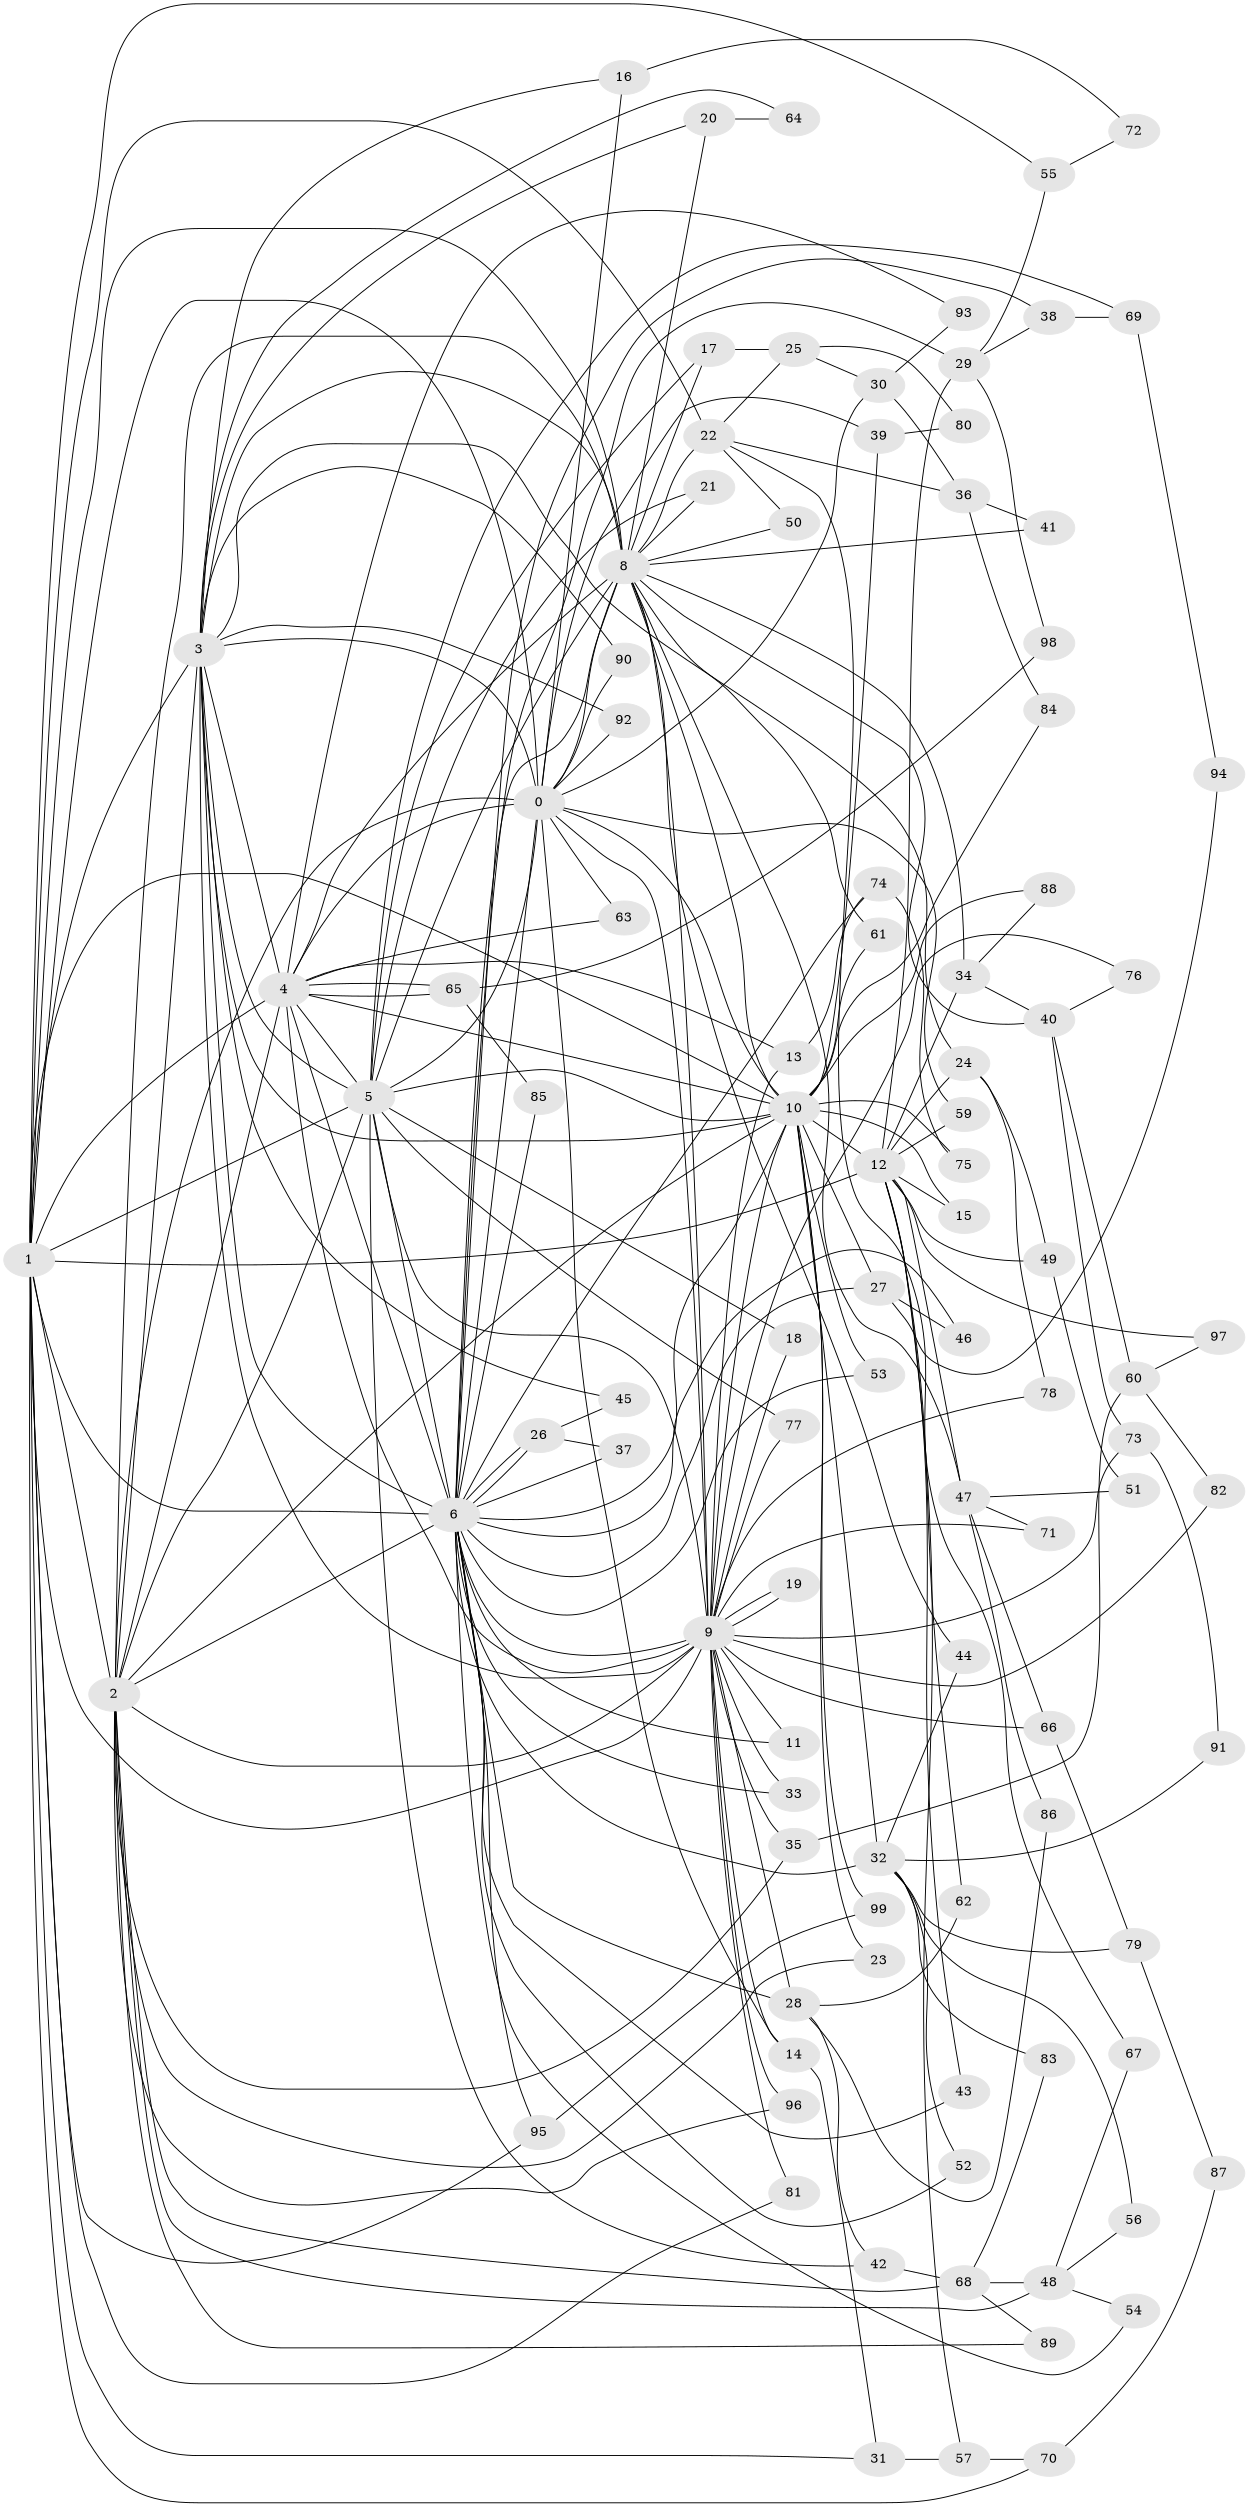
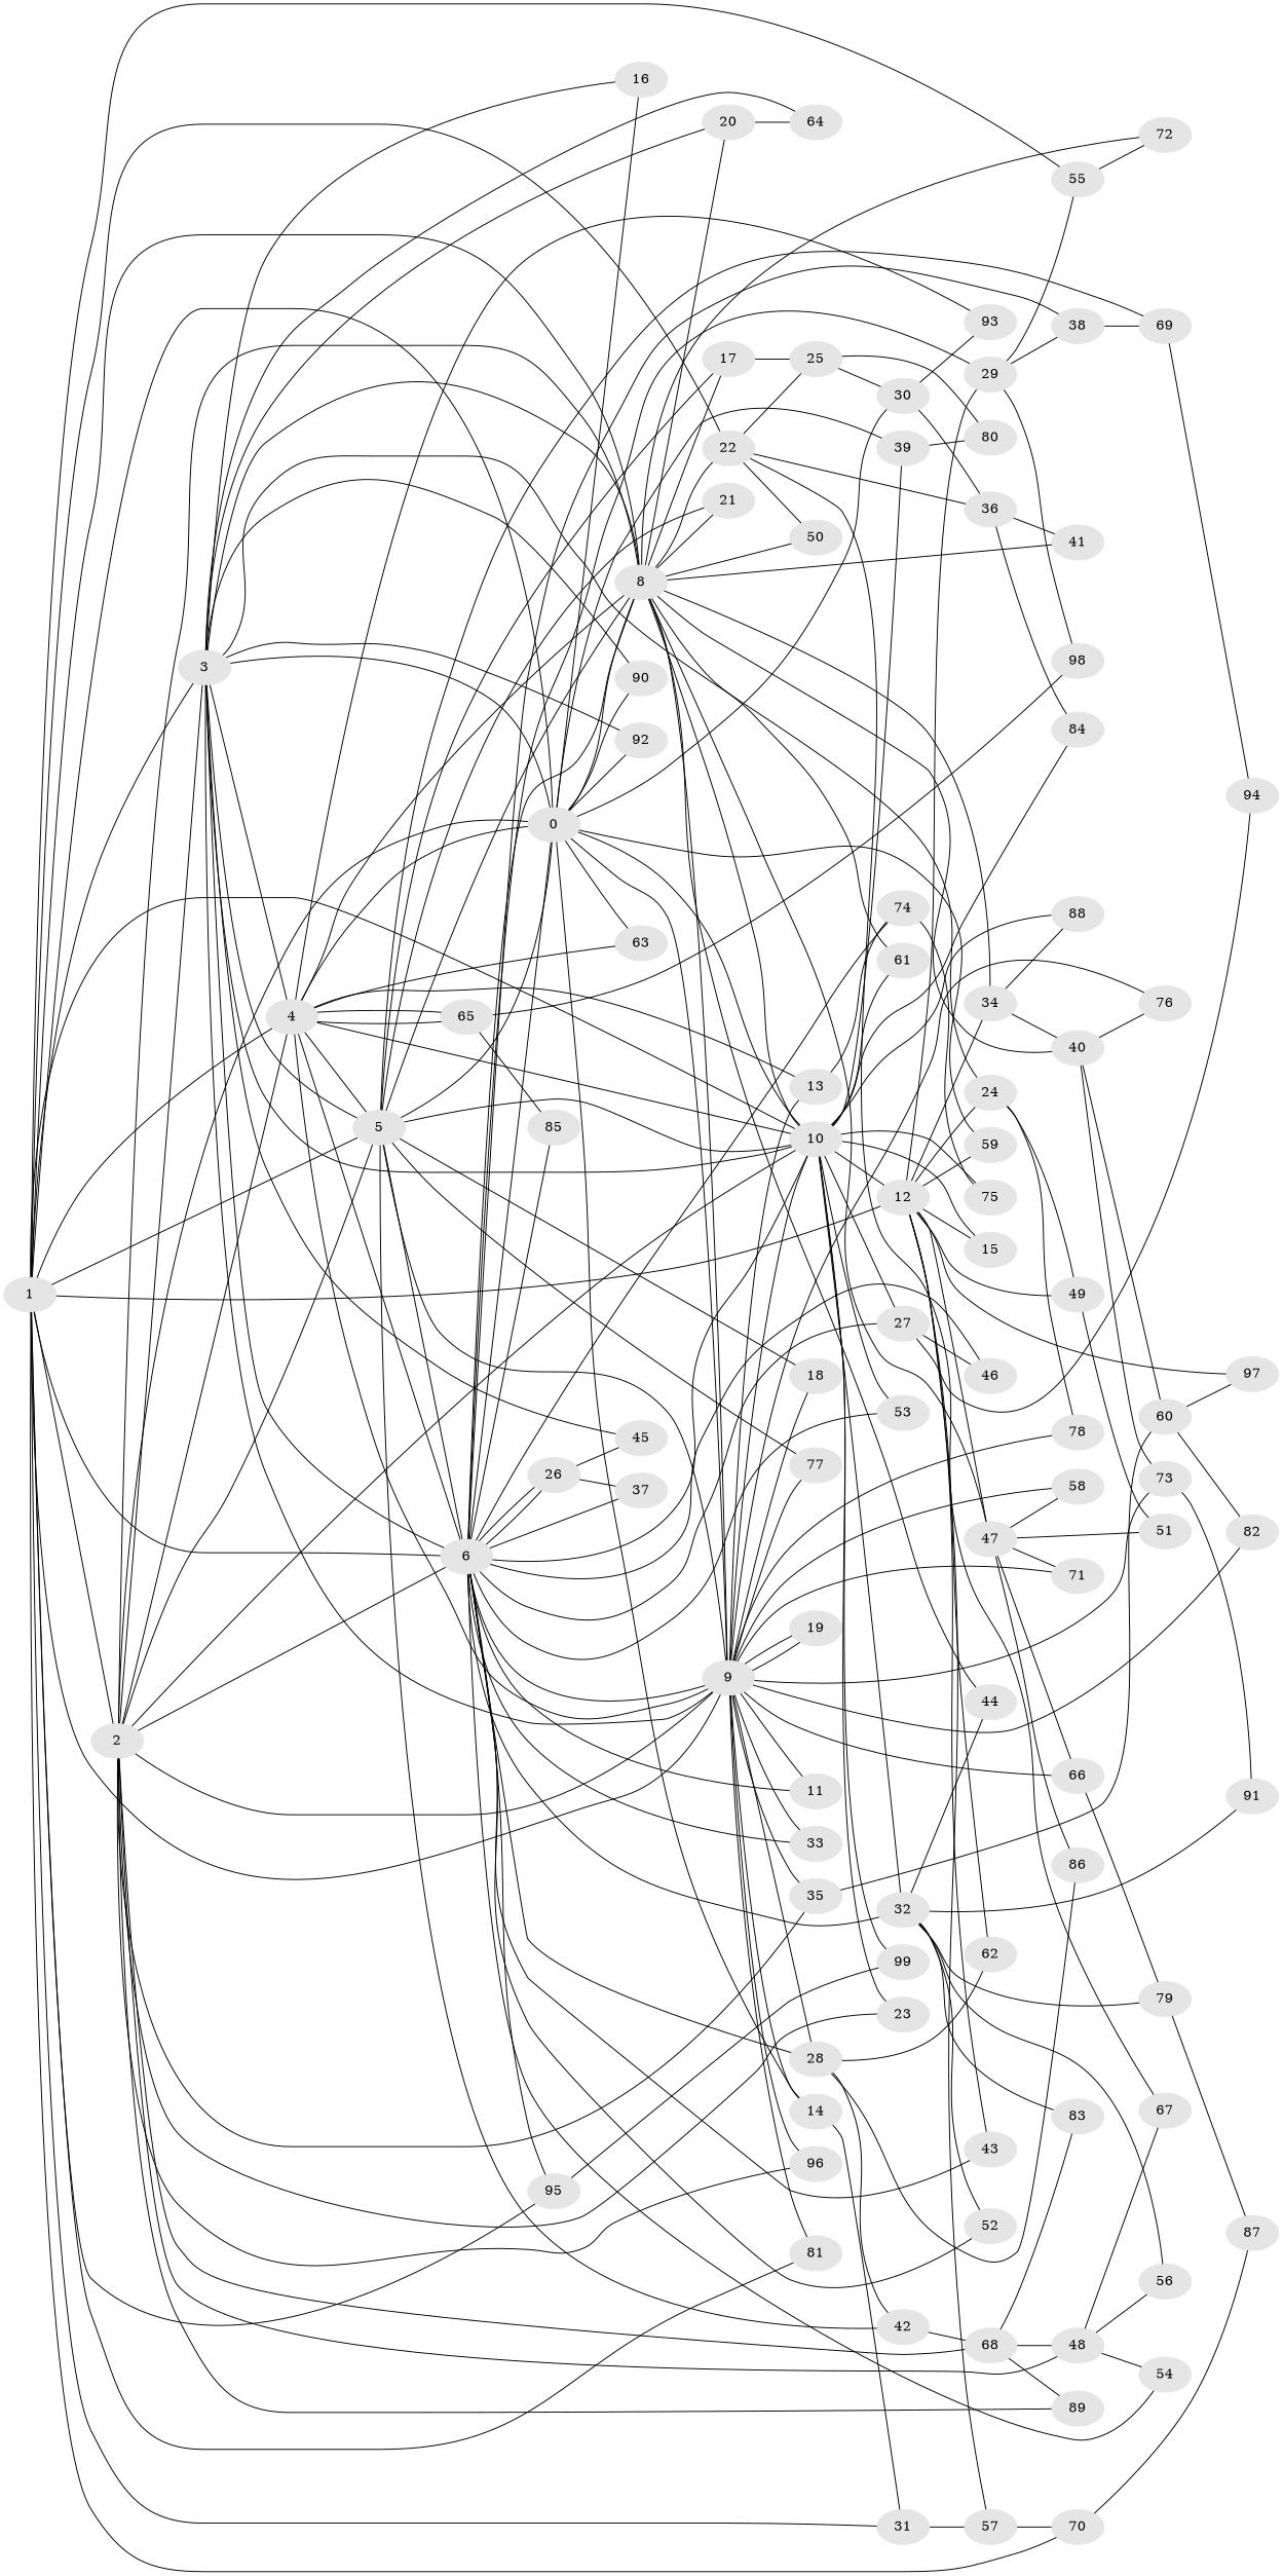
  graph {
    rankdir=LR
    node [color=gray90 style=filled]
    1
    2
    3
    4
    5
    6
    n7 [label=0]
    8
    9
    10
    12
    22
    31
    55
    70
    81
    95
    23
    35
    48
    68
    89
    96
    16
    20
    24
    45
    64
    90
    92
    13
    63
    65
    93
    17
    18
    21
    42
    69
    77
    11
    26
    27
    28
    29
    32
    33
    37
    38
    43
    46
    52
    53
    54
    74
    85
    14
    30
    39
    59
    34
    40
    41
    44
    47
    50
    61
    72
    19
+   58
    66
    71
    73
    76
    78
    82
    15
    75
    84
    88
    99
    49
    57
    62
    97
    25
    36
    67
    87
    60
    56
    83
    98
    94
    86
    79
    91
    80
    51
    1 -- 2
    1 -- 3
    1 -- 4
    1 -- 5
    1 -- 6
    1 -- n7
    1 -- 8
    1 -- 9
    1 -- 10
    1 -- 12
    1 -- 22
    1 -- 31
    1 -- 55
    1 -- 70
    1 -- 81
    1 -- 95
    2 -- 3
    2 -- 4
    2 -- 5
    2 -- 6
    2 -- n7
    2 -- 8
    2 -- 9
    2 -- 10
    2 -- 23
    2 -- 35
    2 -- 48
    2 -- 68
    2 -- 89
    2 -- 96
    3 -- 4
    3 -- 5
    3 -- 6
    3 -- n7
    3 -- 8
    3 -- 9
    3 -- 10
    3 -- 16
    3 -- 20
    3 -- 24
    3 -- 45
    3 -- 64
    3 -- 90
    3 -- 92
    4 -- 5
    4 -- 6
    4 -- n7
    4 -- 8
    4 -- 9
    4 -- 10
    4 -- 13
    4 -- 63
    4 -- 65
    4 -- 65
    4 -- 93
    5 -- 6
    5 -- n7
    5 -- 8
    5 -- 9
    5 -- 10
    5 -- 17
    5 -- 18
    5 -- 21
    5 -- 42
    5 -- 69
    5 -- 77
    6 -- n7
    6 -- 8
    6 -- 9
    6 -- 10
    6 -- 95
    6 -- 11
    6 -- 26
    6 -- 26
    6 -- 27
    6 -- 28
    6 -- 29
    6 -- 32
    6 -- 33
    6 -- 37
    6 -- 38
    6 -- 43
    6 -- 46
    6 -- 52
    6 -- 53
    6 -- 54
    6 -- 74
    6 -- 85
    n7 -- 8
    n7 -- 9
    n7 -- 10
    n7 -- 16
    n7 -- 90
    n7 -- 92
    n7 -- 63
    n7 -- 14
    n7 -- 30
    n7 -- 39
    n7 -- 59
    8 -- 9
    8 -- 10
    8 -- 22
    8 -- 20
    8 -- 17
    8 -- 21
    8 -- 34
    8 -- 40
    8 -- 41
    8 -- 44
    8 -- 47
    8 -- 50
    8 -- 61
-   16 -- 72
+   8 -- 72
    9 -- 10
    9 -- 81
    9 -- 35
    9 -- 96
    9 -- 13
    9 -- 18
    9 -- 77
    9 -- 11
    9 -- 28
    9 -- 33
    9 -- 14
    9 -- 19
    9 -- 19
+   9 -- 58
    9 -- 66
    9 -- 71
    9 -- 73
    9 -- 76
    9 -- 78
    9 -- 82
    10 -- 12
    10 -- 23
    10 -- 27
    10 -- 32
    10 -- 53
    10 -- 39
    10 -- 61
    10 -- 15
    10 -- 75
    10 -- 84
    10 -- 88
    10 -- 99
    12 -- 24
    12 -- 29
    12 -- 43
    12 -- 59
    12 -- 34
    12 -- 47
    12 -- 15
    12 -- 49
    12 -- 57
    12 -- 62
    12 -- 97
    22 -- 50
    22 -- 25
    22 -- 36
    22 -- 67
    31 -- 57
    55 -- 72
    70 -- 87
    95 -- 99
    35 -- 60
    48 -- 54
    48 -- 67
    48 -- 56
    68 -- 48
    68 -- 89
    68 -- 83
    20 -- 64
    24 -- 78
    24 -- 49
    13 -- 74
    65 -- 85
    65 -- 98
    17 -- 25
    42 -- 68
    69 -- 94
    26 -- 45
    26 -- 37
    27 -- 46
    27 -- 94
    28 -- 42
    28 -- 62
    28 -- 86
    29 -- 55
    29 -- 38
    29 -- 98
    32 -- 52
    32 -- 44
    32 -- 56
    32 -- 83
    32 -- 79
    32 -- 91
    38 -- 69
    74 -- 75
    14 -- 31
    30 -- 93
    30 -- 36
    39 -- 80
    34 -- 40
    34 -- 88
    40 -- 73
    40 -- 76
    40 -- 60
+   47 -- 58
    47 -- 66
    47 -- 71
    47 -- 86
    47 -- 51
    66 -- 79
    73 -- 91
    49 -- 51
    57 -- 70
    25 -- 30
    25 -- 80
    36 -- 41
    36 -- 84
    60 -- 82
    60 -- 97
    79 -- 87
  }
